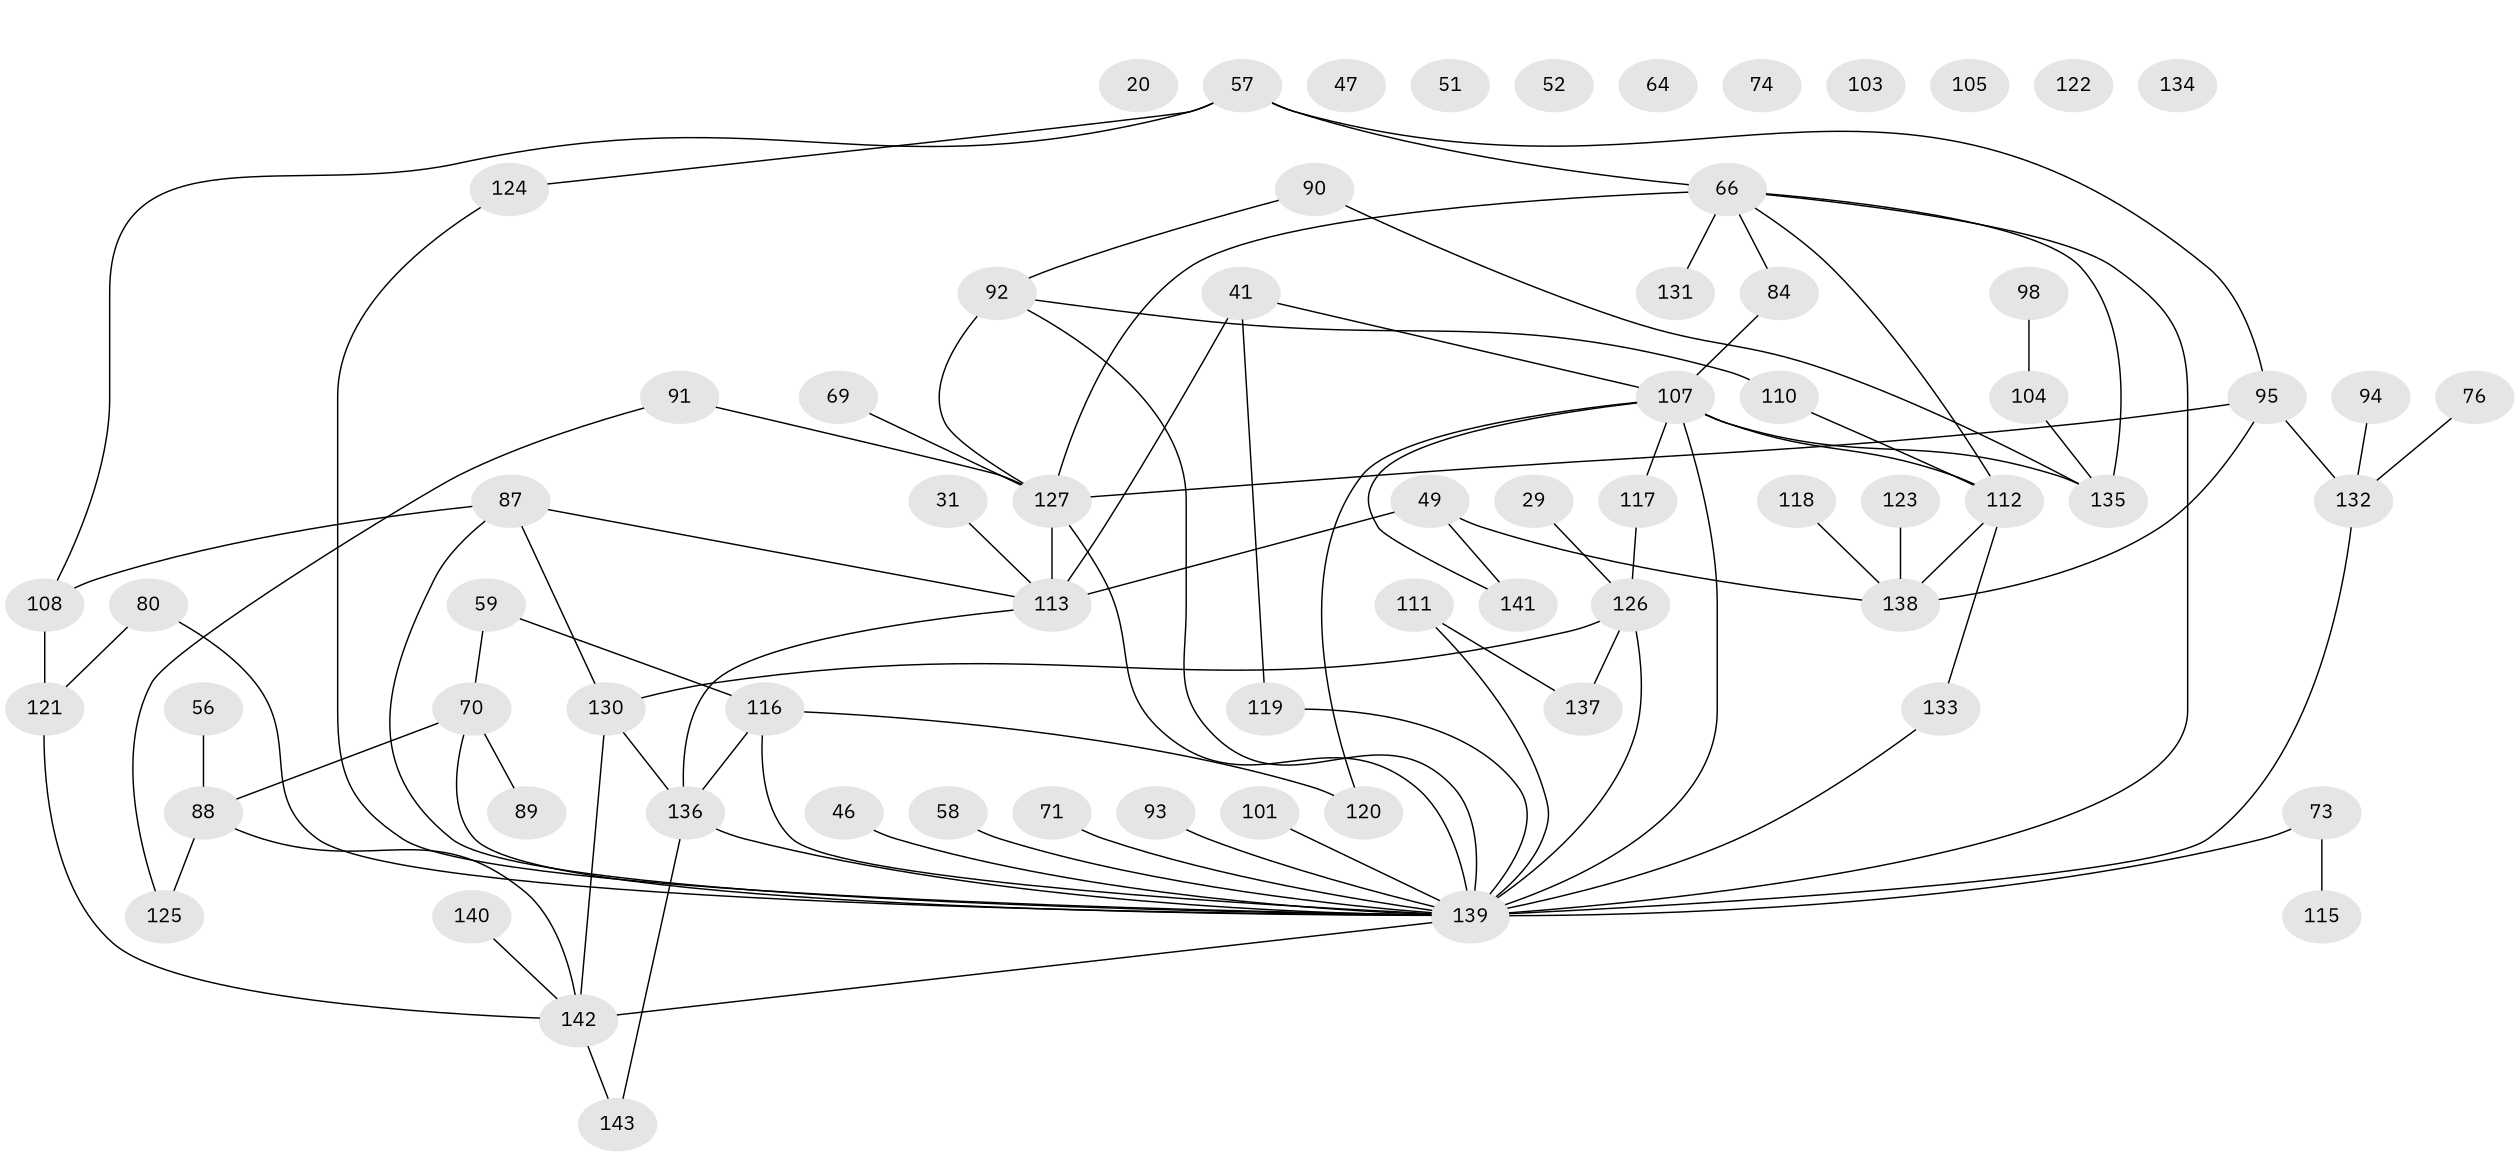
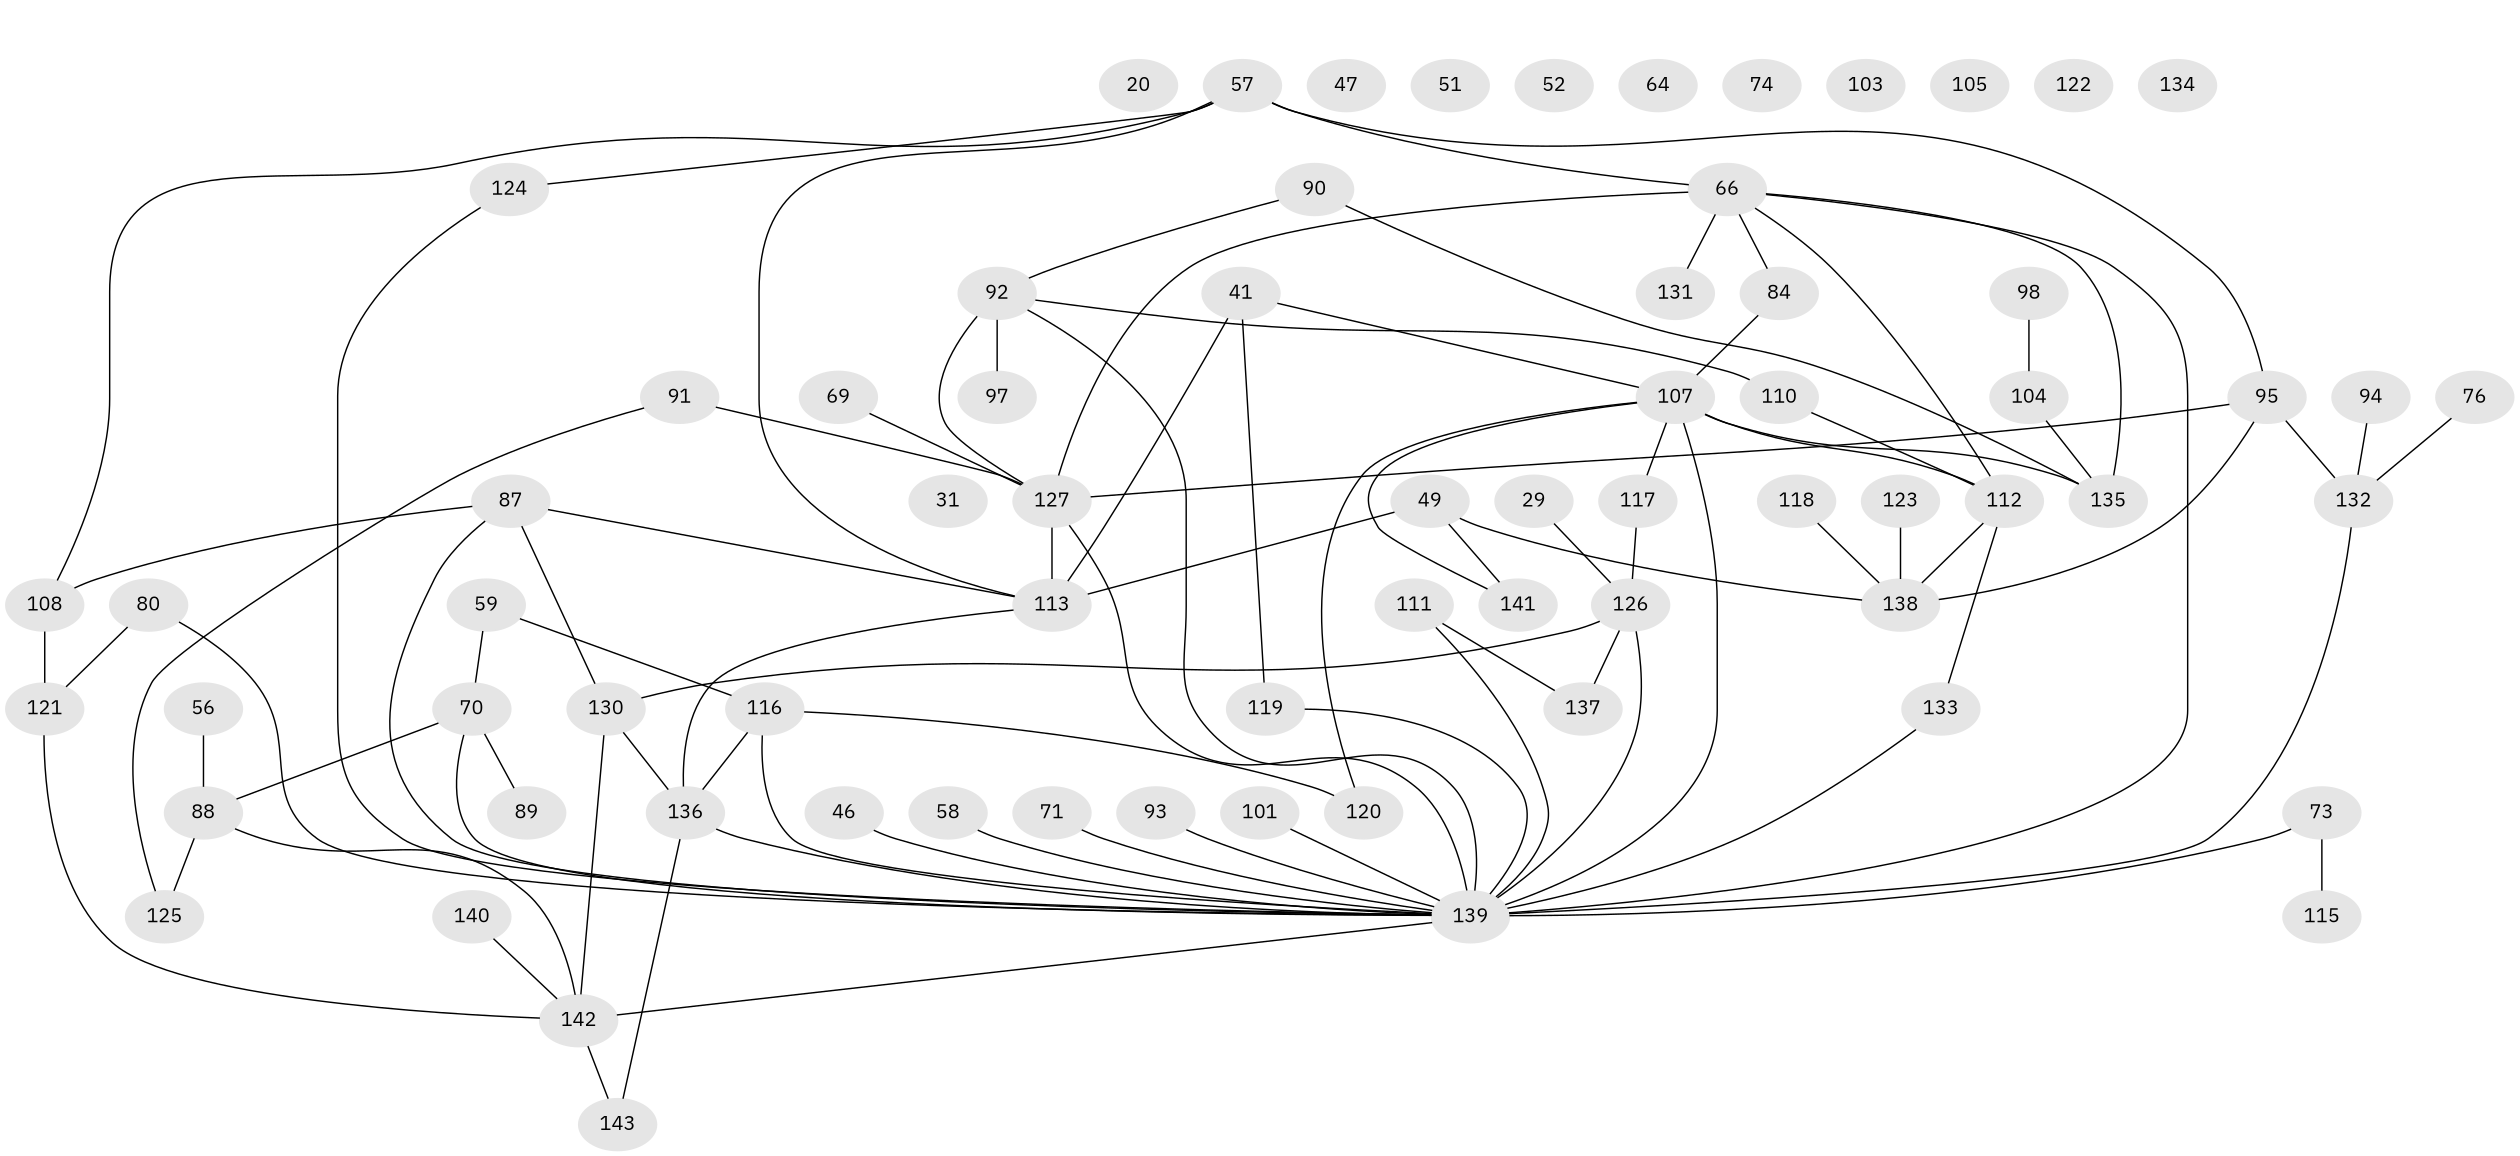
  graph {
    fontname="IBM Plex Sans"
    node [color=gray90 fontname="IBM Plex Sans" style=filled]
    edge [fontname="IBM Plex Sans"]
    20
    126 [super="+65+78+109"]
    139 [super="+114+86"]
    130 [super="+19"]
    137
    29
    31
    41 [super="+38"]
    107 [super="+16+100+79"]
    113 [super="+4+25"]
    119
    141
    112 [super="+7+99+50"]
    135 [super="+18"]
    117
    120 [super="+6"]
    136 [super="+48"]
    142 [super="+129+128+106"]
    46
    47
    49
    138 [super="+75+81"]
    51
    52
    56 [super="+13"]
    88 [super="+37"]
    125
    57 [super="+11+23"]
    66
    95
    108 [super="+54"]
    124
    84 [super="+83"]
    127 [super="+14"]
    131
    132 [super="+77+61+44"]
    121
    58
    70 [super="+27+30"]
    89
    59
    116 [super="+60"]
    64
    133
    69
    71
    73 [super="+42"]
    115
    74
    76
    80
    87
    143
    90
    92
+   97
    110
    91
    93
    94
    98
    104
    101 [super="+68+55"]
    103
    105
    111
    118
    122
    123
    134
    140
    126 -- 139 [weight=3]
    126 -- 130 [weight=2]
    126 -- 137
    139 -- 142
    130 -- 136
    130 -- 142
    29 -- 126
    41 -- 107 [weight=2]
    41 -- 113 [weight=2]
    41 -- 119
    107 -- 139 [weight=2]
    107 -- 141
    107 -- 112 [weight=2]
    107 -- 135
    107 -- 117
    107 -- 120
    113 -- 136
    119 -- 139
    112 -- 138
    112 -- 133
    117 -- 126
    136 -- 139
    136 -- 143
    142 -- 143
    46 -- 139
    49 -- 113 [weight=2]
    49 -- 141
    49 -- 138
    56 -- 88
    88 -- 142
    88 -- 125
-   31 -- 113
+   57 -- 113
    57 -- 66 [weight=2]
    57 -- 95
    57 -- 108
    57 -- 124
    66 -- 139 [weight=2]
    66 -- 112
    66 -- 135
    66 -- 84
    66 -- 127 [weight=2]
    66 -- 131
    95 -- 138
    95 -- 127
    95 -- 132
    108 -- 121 [weight=2]
    124 -- 139
    84 -- 107
    127 -- 139
    127 -- 113
    132 -- 139
    121 -- 142
    58 -- 139
    70 -- 139
    70 -- 88 [weight=2]
    70 -- 89
    59 -- 70
    59 -- 116
    116 -- 139 [weight=3]
    116 -- 120
    116 -- 136
    133 -- 139
    69 -- 127
    71 -- 139
    73 -- 139 [weight=4]
    73 -- 115
    76 -- 132
    80 -- 139
    80 -- 121
    87 -- 139
    87 -- 130
    87 -- 113
    87 -- 108
    90 -- 135
    90 -- 92
    92 -- 139
    92 -- 127
+   92 -- 97
    92 -- 110
    110 -- 112
    91 -- 125
    91 -- 127 [weight=2]
    93 -- 139
    94 -- 132
    98 -- 104
    104 -- 135
    101 -- 139 [weight=2]
    111 -- 139
    111 -- 137
    118 -- 138
    123 -- 138
    140 -- 142
  }
